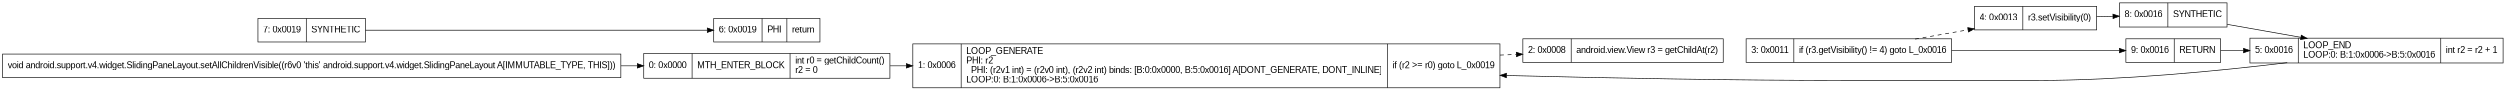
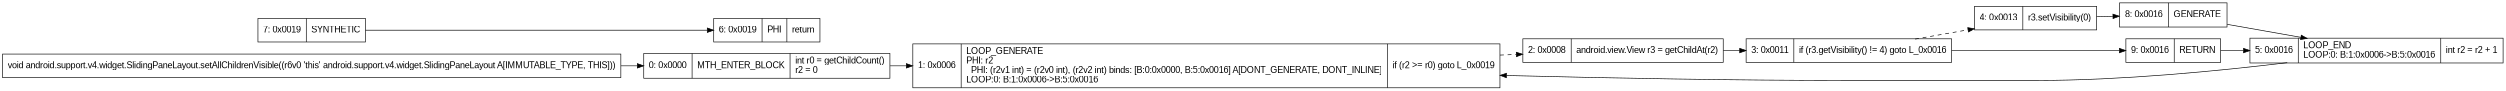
  digraph {
    fontname="Liberation Sans"
    rankdir=LR
    node [fontname="Liberation Sans" shape=record]
    edge [fontname="Liberation Sans"]
    n1 [label="{0\:\ 0x0000|MTH_ENTER_BLOCK\l|int r0 = getChildCount()\lr2 = 0\l}"]
    n2 [label="{1\:\ 0x0006|LOOP_GENERATE\lPHI: r2 \l  PHI: (r2v1 int) = (r2v0 int), (r2v2 int) binds: [B:0:0x0000, B:5:0x0016] A[DONT_GENERATE, DONT_INLINE]\lLOOP:0: B:1:0x0006\-\>B:5:0x0016\l|if (r2 \>= r0) goto L_0x0019\l}"]
    n3 [label="{2\:\ 0x0008|android.view.View r3 = getChildAt(r2)\l}"]
    n4 [label="{3\:\ 0x0011|if (r3.getVisibility() != 4) goto L_0x0016\l}"]
    n5 [label="{7\:\ 0x0019|SYNTHETIC\l}"]
    n6 [label="{6\:\ 0x0019|PHI\l|return\l}"]
    n7 [label="{4\:\ 0x0013|r3.setVisibility(0)\l}"]
    n8 [label="{9\:\ 0x0016|RETURN\l}"]
-   n9 [label="{8\:\ 0x0016|SYNTHETIC\l}"]
+   n9 [label="{8\:\ 0x0016|GENERATE\l}"]
    n10 [label="{5\:\ 0x0016|LOOP_END\lLOOP:0: B:1:0x0006\-\>B:5:0x0016\l|int r2 = r2 + 1\l}"]
    n11 [label="{void android.support.v4.widget.SlidingPaneLayout.setAllChildrenVisible((r6v0 'this' android.support.v4.widget.SlidingPaneLayout A[IMMUTABLE_TYPE, THIS])) }"]
    n1 -> n2
    n2 -> n3 [style=dashed]
+   n3 -> n4
    n4 -> n7 [style=dashed]
    n4 -> n8
    n5 -> n6
    n7 -> n9
    n8 -> n10
    n9 -> n10
    n10 -> n2
    n11 -> n1
  }
